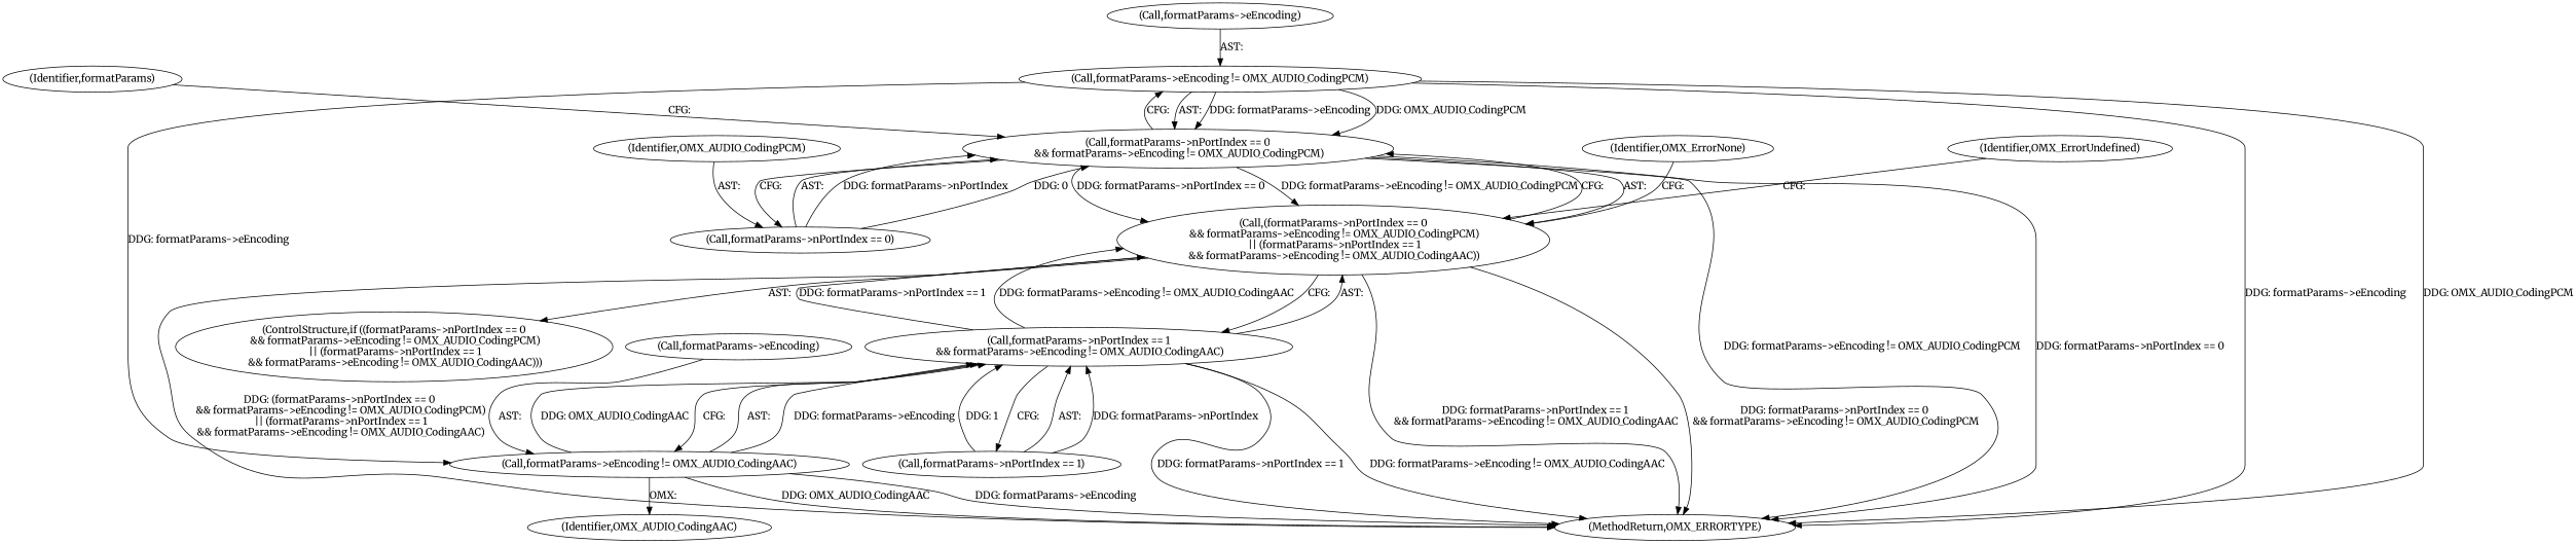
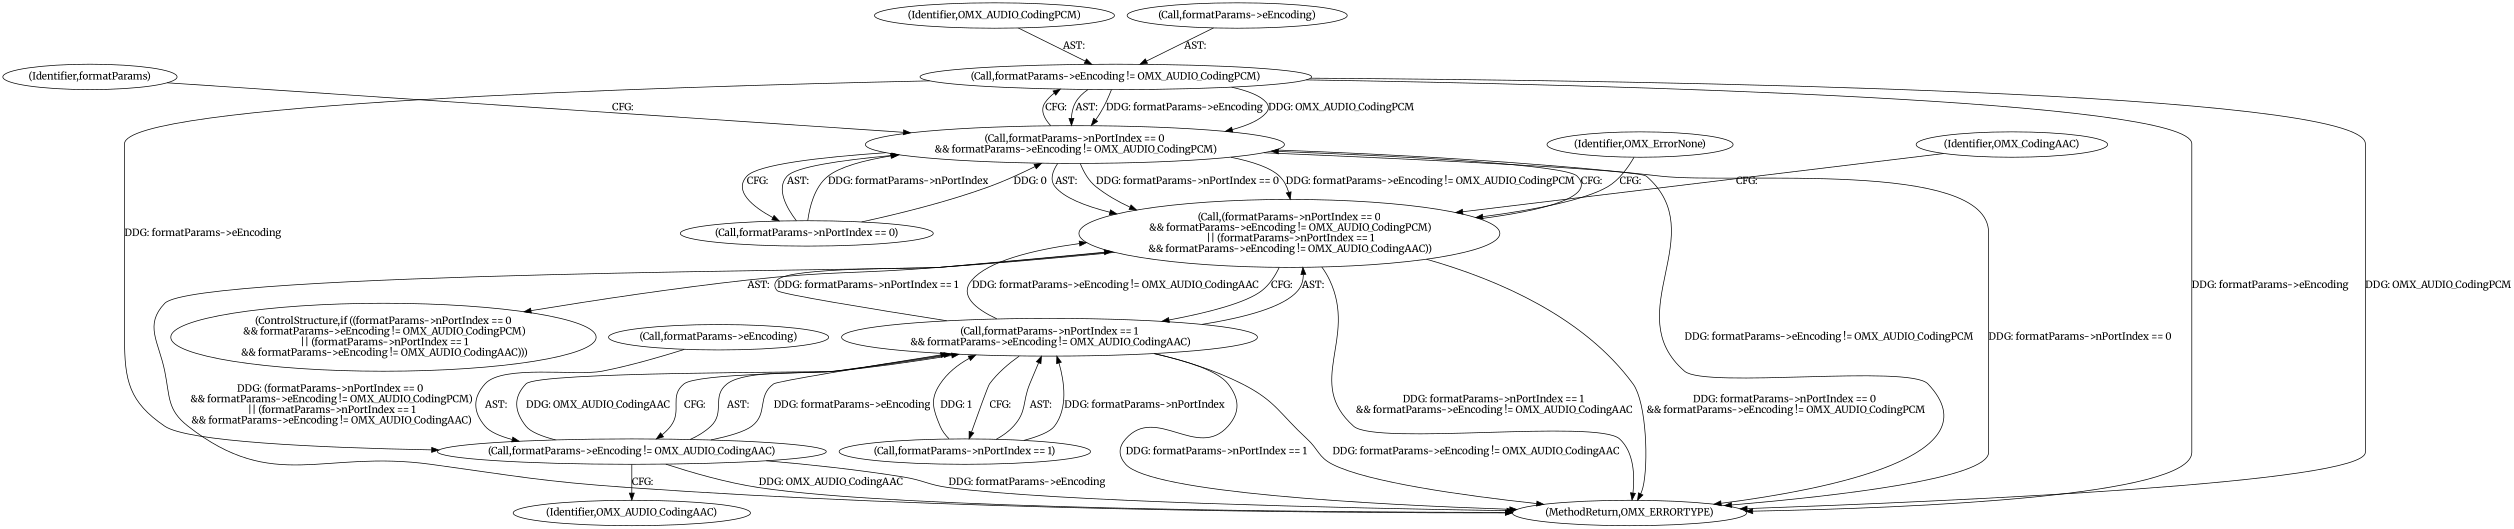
  digraph {
    fontname=Merriweather
    node [fontname=Merriweather]
    edge [fontname=Merriweather]
    n1 [label="(Call,formatParams->eEncoding != OMX_AUDIO_CodingPCM)"]
    n2 [label="(Call,formatParams->nPortIndex == 0\n && formatParams->eEncoding != OMX_AUDIO_CodingPCM)"]
    n3 [label="(Call,formatParams->eEncoding != OMX_AUDIO_CodingAAC)"]
    n4 [label="(MethodReturn,OMX_ERRORTYPE)"]
    n5 [label="(Call,(formatParams->nPortIndex == 0\n && formatParams->eEncoding != OMX_AUDIO_CodingPCM)\n || (formatParams->nPortIndex == 1\n && formatParams->eEncoding != OMX_AUDIO_CodingAAC))"]
    n6 [label="(Call,formatParams->nPortIndex == 0)"]
    n7 [label="(Call,formatParams->nPortIndex == 1\n && formatParams->eEncoding != OMX_AUDIO_CodingAAC)"]
    n8 [label="(Identifier,OMX_AUDIO_CodingAAC)"]
    n9 [label="(Identifier,OMX_AUDIO_CodingPCM)"]
    n10 [label="(ControlStructure,if ((formatParams->nPortIndex == 0\n && formatParams->eEncoding != OMX_AUDIO_CodingPCM)\n || (formatParams->nPortIndex == 1\n && formatParams->eEncoding != OMX_AUDIO_CodingAAC)))"]
    n11 [label="(Call,formatParams->nPortIndex == 1)"]
-   n12 [label="(Identifier,OMX_ErrorUndefined)"]
+   n12 [label="(Identifier,OMX_CodingAAC)"]
    n13 [label="(Call,formatParams->eEncoding)"]
    n14 [label="(Identifier,OMX_ErrorNone)"]
    n15 [label="(Call,formatParams->eEncoding)"]
    n16 [label="(Identifier,formatParams)"]
    n1 -> n2 [label="AST: "]
    n1 -> n2 [label="DDG: formatParams->eEncoding"]
    n1 -> n2 [label="DDG: OMX_AUDIO_CodingPCM"]
    n1 -> n3 [label="DDG: formatParams->eEncoding"]
    n1 -> n4 [label="DDG: formatParams->eEncoding"]
    n1 -> n4 [label="DDG: OMX_AUDIO_CodingPCM"]
    n2 -> n1 [label="CFG: "]
    n2 -> n4 [label="DDG: formatParams->eEncoding != OMX_AUDIO_CodingPCM"]
    n2 -> n4 [label="DDG: formatParams->nPortIndex == 0"]
    n2 -> n5 [label="AST: "]
    n2 -> n5 [label="DDG: formatParams->nPortIndex == 0"]
    n2 -> n5 [label="DDG: formatParams->eEncoding != OMX_AUDIO_CodingPCM"]
    n2 -> n6 [label="CFG: "]
    n3 -> n4 [label="DDG: OMX_AUDIO_CodingAAC"]
    n3 -> n4 [label="DDG: formatParams->eEncoding"]
    n3 -> n7 [label="AST: "]
    n3 -> n7 [label="DDG: formatParams->eEncoding"]
    n3 -> n7 [label="DDG: OMX_AUDIO_CodingAAC"]
-   n3 -> n8 [label="OMX: "]
+   n3 -> n8 [label="CFG: "]
    n5 -> n2 [label="CFG: "]
    n5 -> n4 [label="DDG: (formatParams->nPortIndex == 0\n && formatParams->eEncoding != OMX_AUDIO_CodingPCM)\n || (formatParams->nPortIndex == 1\n && formatParams->eEncoding != OMX_AUDIO_CodingAAC)"]
    n5 -> n4 [label="DDG: formatParams->nPortIndex == 1\n && formatParams->eEncoding != OMX_AUDIO_CodingAAC"]
    n5 -> n4 [label="DDG: formatParams->nPortIndex == 0\n && formatParams->eEncoding != OMX_AUDIO_CodingPCM"]
    n5 -> n7 [label="CFG: "]
    n5 -> n10 [label="AST: "]
    n6 -> n2 [label="AST: "]
    n6 -> n2 [label="DDG: formatParams->nPortIndex"]
    n6 -> n2 [label="DDG: 0"]
    n7 -> n3 [label="CFG: "]
    n7 -> n4 [label="DDG: formatParams->nPortIndex == 1"]
    n7 -> n4 [label="DDG: formatParams->eEncoding != OMX_AUDIO_CodingAAC"]
    n7 -> n5 [label="AST: "]
    n7 -> n5 [label="DDG: formatParams->nPortIndex == 1"]
    n7 -> n5 [label="DDG: formatParams->eEncoding != OMX_AUDIO_CodingAAC"]
    n7 -> n11 [label="CFG: "]
-   n9 -> n6 [label="AST: "]
+   n9 -> n1 [label="AST: "]
    n11 -> n7 [label="AST: "]
    n11 -> n7 [label="DDG: formatParams->nPortIndex"]
    n11 -> n7 [label="DDG: 1"]
    n12 -> n5 [label="CFG: "]
    n13 -> n1 [label="AST: "]
    n14 -> n5 [label="CFG: "]
    n15 -> n3 [label="AST: "]
    n16 -> n2 [label="CFG: "]
  }
